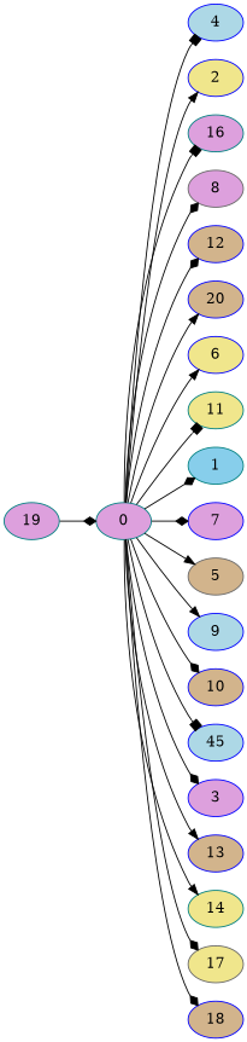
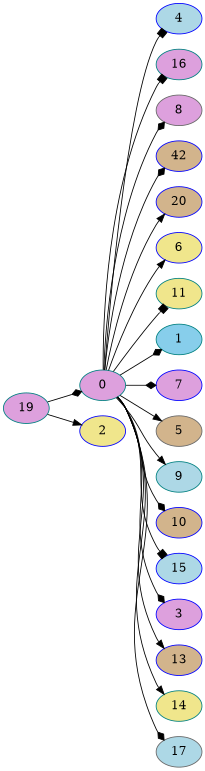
  digraph {
    "Duplicate states"=0
    GraphType=Fork
    "Max states in OPEN"=0
    Modes="120000ms; topo-ordered tasks, ; Pruning: task equivalence, fixed order ready list, ; F-value: ; Optimisation: best schedule length (SL) optimisation on equal, "
    NumberOfTasks=21
    "Pruned using list schedule length"=5
    "States removed from OPEN"=0
    TargetSystem="Homogeneous-16"
    "Time to schedule (ms)"=110
    "Total idle time"=183
    "Total schedule length"=21
    "Total sequential time"=109
    "Total states created"=9
    rankdir=LR
    node ["Finish time"=20 Processor=0 "Start time"=13 Weight=7 color=blue fillcolor=plum style=filled]
    edge [Weight=6 arrowhead=diamond]
    0 ["Finish time"=7 "Start time"=0 color=teal]
    4 ["Finish time"=16 "Start time"=7 Weight=9 fillcolor=lightblue]
    2 ["Finish time"=18 Processor=1 "Start time"=10 Weight=8 fillcolor=khaki]
    16 ["Finish time"=21 Processor=2 Weight=8 color=teal]
    8 [Processor=3 color=gray40]
-   12 ["Finish time"=19 Processor=4 "Start time"=12 fillcolor=tan]
+   12 ["Finish time"=19 Processor=4 "Start time"=12 fillcolor=tan label=42]
    20 [Processor=5 fillcolor=tan]
    6 ["Finish time"=18 Processor=6 "Start time"=12 Weight=6 fillcolor=khaki]
    11 [Processor=7 "Start time"=14 Weight=6 color=teal fillcolor=khaki]
    1 [Processor=9 "Start time"=15 Weight=5 color=teal fillcolor=skyblue]
    7 [Processor=10 "Start time"=15 Weight=5]
    5 ["Start time"=16 Weight=4 color=gray40 fillcolor=tan]
-   9 ["Finish time"=15 Processor=11 "Start time"=11 Weight=4 fillcolor=lightblue]
+   9 ["Finish time"=15 Processor=11 "Start time"=11 Weight=4 color=teal fillcolor=lightblue]
    10 ["Finish time"=15 Processor=12 "Start time"=11 Weight=4 fillcolor=tan]
-   15 ["Finish time"=14 Processor=13 "Start time"=10 Weight=4 fillcolor=lightblue label=45]
+   15 ["Finish time"=14 Processor=13 "Start time"=10 Weight=4 fillcolor=lightblue]
    3 ["Finish time"=13 Processor=14 "Start time"=10 Weight=3]
    13 ["Finish time"=17 Processor=13 "Start time"=14 Weight=3 fillcolor=tan]
    14 ["Finish time"=13 Processor=15 "Start time"=11 Weight=2 color=teal fillcolor=khaki]
-   17 ["Finish time"=15 Processor=14 Weight=2 color=gray40 fillcolor=khaki]
-   18 ["Finish time"=15 Processor=15 Weight=2 fillcolor=tan]
+   17 ["Finish time"=15 Processor=14 Weight=2 color=gray40 fillcolor=lightblue]
    19 ["Finish time"=19 Processor=8 Weight=6 color=teal]
    0 -> 4 [Weight=5 arrowhead=box]
-   0 -> 2 [Weight=3 arrowhead=normal]
+   19 -> 2 [Weight=3 arrowhead=normal]
    0 -> 16 [arrowhead=box]
    0 -> 8
    0 -> 12 [Weight=5]
    0 -> 20 [arrowhead=normal]
    0 -> 6 [Weight=5 arrowhead=normal]
    0 -> 11 [Weight=7 arrowhead=box]
    0 -> 1 [Weight=8]
    0 -> 7 [Weight=8]
    0 -> 5 [Weight=9 arrowhead=normal]
    0 -> 9 [Weight=4 arrowhead=normal]
    0 -> 10 [Weight=4]
    0 -> 15 [Weight=3 arrowhead=box]
    0 -> 3 [Weight=3]
    0 -> 13 [Weight=7 arrowhead=normal]
    0 -> 14 [Weight=4 arrowhead=normal]
    0 -> 17 [Weight=4]
-   0 -> 18 [Weight=2]
    19 -> 0
  }
